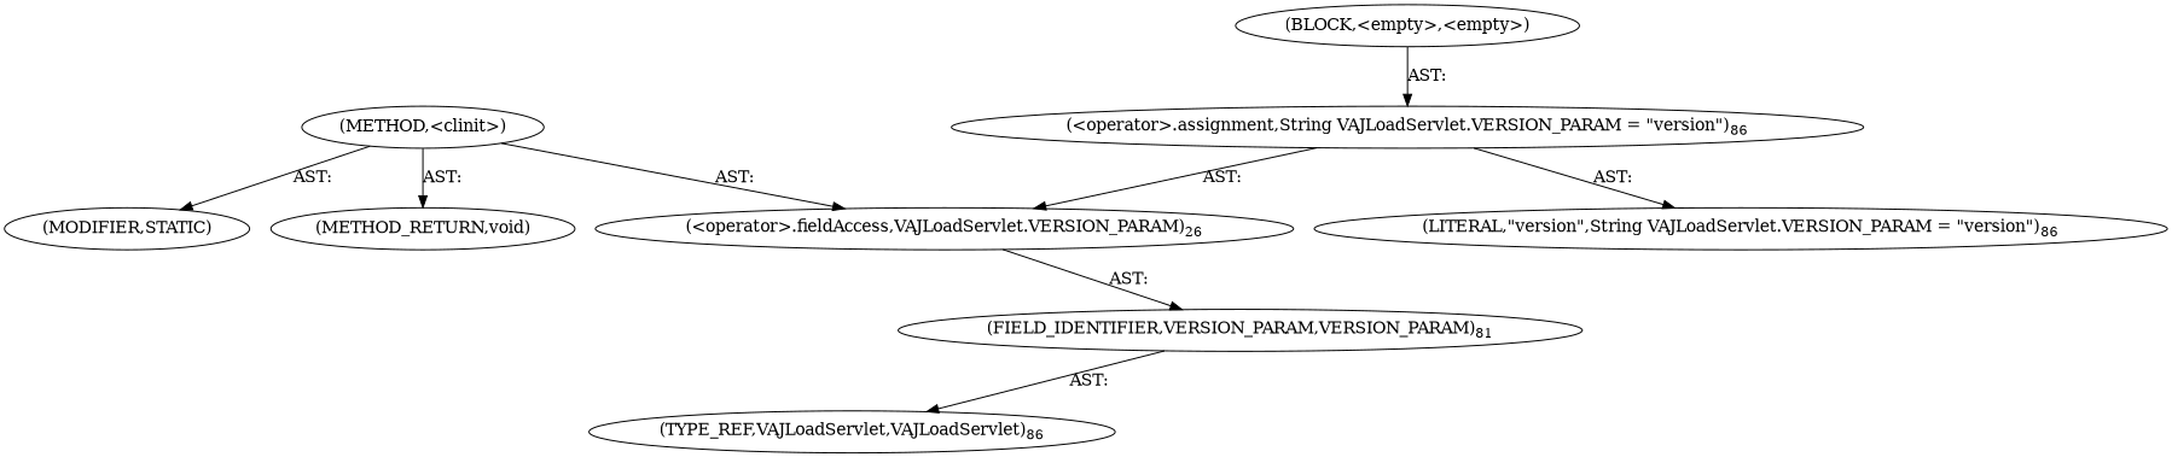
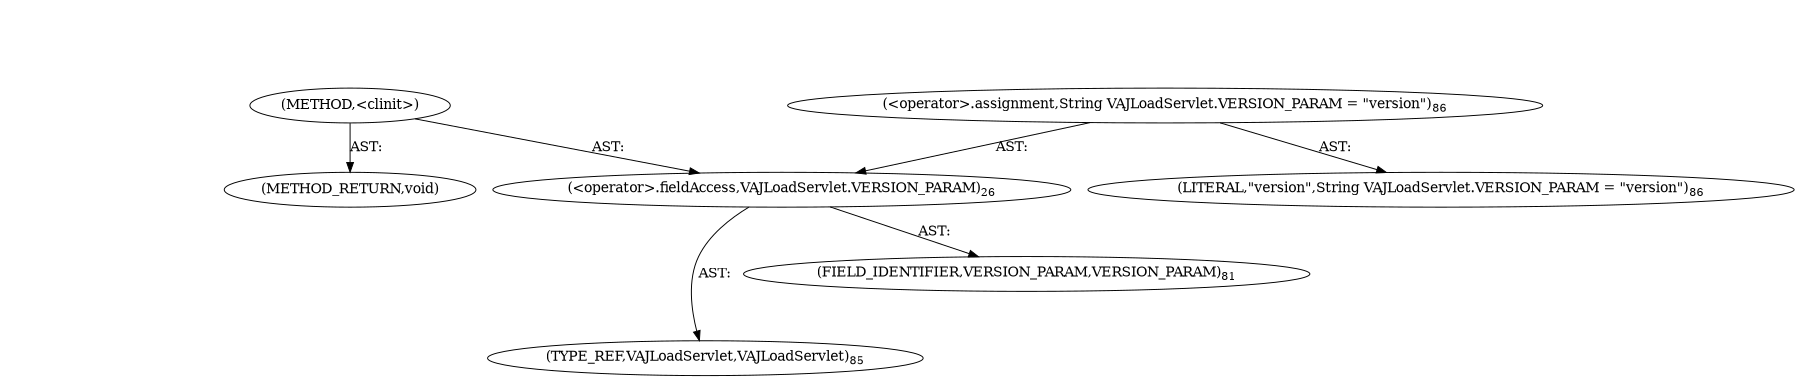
  digraph {
    n1 [label=<(METHOD,&lt;clinit&gt;)>]
-   n2 [label=<(MODIFIER,STATIC)>]
    n3 [label=<(METHOD_RETURN,void)>]
    n4 [label=<(&lt;operator&gt;.fieldAccess,VAJLoadServlet.VERSION_PARAM)<SUB>26</SUB>>]
-   n5 [label=<(BLOCK,&lt;empty&gt;,&lt;empty&gt;)>]
    n6 [label=<(&lt;operator&gt;.assignment,String VAJLoadServlet.VERSION_PARAM = &quot;version&quot;)<SUB>86</SUB>>]
    n7 [label=<(LITERAL,&quot;version&quot;,String VAJLoadServlet.VERSION_PARAM = &quot;version&quot;)<SUB>86</SUB>>]
-   n8 [label=<(TYPE_REF,VAJLoadServlet,VAJLoadServlet)<SUB>86</SUB>>]
+   n8 [label=<(TYPE_REF,VAJLoadServlet,VAJLoadServlet)<SUB>85</SUB>>]
    n9 [label=<(FIELD_IDENTIFIER,VERSION_PARAM,VERSION_PARAM)<SUB>81</SUB>>]
-   n1 -> n2 [label="AST: "]
    n1 -> n3 [label="AST: "]
    n1 -> n4 [label="AST: "]
-   n9 -> n8 [label="AST: "]
+   n4 -> n8 [label="AST: "]
    n4 -> n9 [label="AST: "]
-   n5 -> n6 [label="AST: "]
    n6 -> n4 [label="AST: "]
    n6 -> n7 [label="AST: "]
  }
